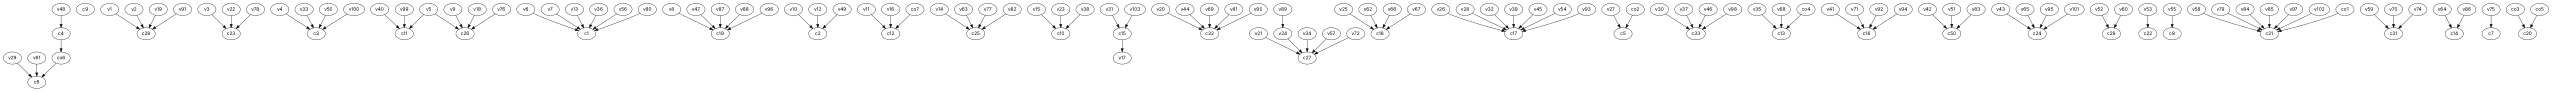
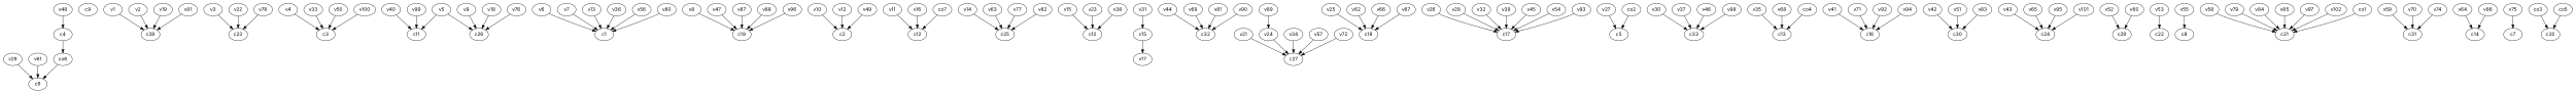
  strict digraph {
    fontname=Inter
    node [fontname=Inter]
    edge [fontname=Inter weight=1]
    c4
    co6
    c6
    c9
    v1
    c28
    v2
    v3
    c23
    v4
    c3
    v5
    c11
    c26
    v6
    c1
    v7
    v8
    c19
    v9
    v10
    c2
    v11
    c12
    v12
    v13
    v14
    c25
    v15
    c10
    v16
    c15
    v17
    v18
    v19
-   v20
    c32
    v21
    c27
    v22
    v23
    v24
    v25
    c18
    v26
    c17
    v27
    c5
    v28
    v29
    v30
    c33
    v31
    v32
    v33
    v34
    v35
    c13
    v36
    v37
    v38
    v39
    v40
    v41
    c16
    v42
-   c30 [label=c50]
+   c30
    v43
    c24
    v44
    v45
    v46
    v47
    v48
    v49
    v50
    v51
    v52
    c29
    v53
    c22
    v54
    v55
    c8
    v56
    v57
    v58
    c21
    v59
    c31
    v60
    v61
    v62
    v63
    v64
    c14
    v65
    v66
    v67
    v68
    v69
    v70
    v71
    v72
    v74
    v75
    c7
    v76
    v77
    v78
    v79
    v80
    v81
    v82
    v83
    v84
    v85
    v86
    v87
    v88
    v89
    v90
    v91
    v92
    v93
    v94
    v95
    v96
    v97
    v98
    v99
    v100
    v101
    v102
-   v103
    co1
    co2
    co3
    c20
    co4
    co5
    co7
    c4 -> co6
    co6 -> c6
    v1 -> c28
    v2 -> c28
    v3 -> c23
    v4 -> c3
    v5 -> c11
    v5 -> c26
    v6 -> c1
    v7 -> c1
    v8 -> c19
    v9 -> c26
    v10 -> c2
    v11 -> c12
    v12 -> c2
    v13 -> c1
    v14 -> c25
    v15 -> c10
    v16 -> c12
    c15 -> v17
    v18 -> c26
    v19 -> c28
-   v20 -> c32
    v21 -> c27
    v22 -> c23
    v23 -> c10
    v24 -> c27
    v25 -> c18
    v26 -> c17
    v27 -> c5
    v28 -> c17
    v29 -> c6
    v30 -> c33
    v31 -> c15
    v32 -> c17
    v33 -> c3
    v34 -> c27
    v35 -> c13
    v36 -> c1
    v37 -> c33
    v38 -> c10
    v39 -> c17
    v40 -> c11
    v41 -> c16
    v42 -> c30
    v43 -> c24
    v44 -> c32
    v45 -> c17
    v46 -> c33
    v47 -> c19
    v48 -> c4
    v49 -> c2
    v50 -> c3
    v51 -> c30
    v52 -> c29
    v53 -> c22
    v54 -> c17
    v55 -> c8
    v56 -> c1
    v57 -> c27
    v58 -> c21
    v59 -> c31
    v60 -> c29
    v61 -> c6
    v62 -> c18
    v63 -> c25
    v64 -> c14
    v65 -> c24
    v66 -> c18
    v67 -> c18
    v68 -> c13
    v69 -> c32
    v70 -> c31
    v71 -> c16
    v72 -> c27
    v74 -> c31
    v75 -> c7
    v76 -> c26
    v77 -> c25
    v78 -> c23
    v79 -> c21
    v80 -> c1
    v81 -> c32
    v82 -> c25
    v83 -> c30
    v84 -> c21
    v85 -> c21
    v86 -> c14
    v87 -> c19
    v88 -> c19
    v89 -> v24
    v90 -> c32
    v91 -> c28
    v92 -> c16
    v93 -> c17
    v94 -> c16
    v95 -> c24
    v96 -> c19
    v97 -> c21
    v98 -> c33
    v99 -> c11
    v100 -> c3
    v101 -> c24
    v102 -> c21
-   v103 -> c15
    co1 -> c21
    co2 -> c5
    co3 -> c20
    co4 -> c13
    co5 -> c20
    co7 -> c12
  }
